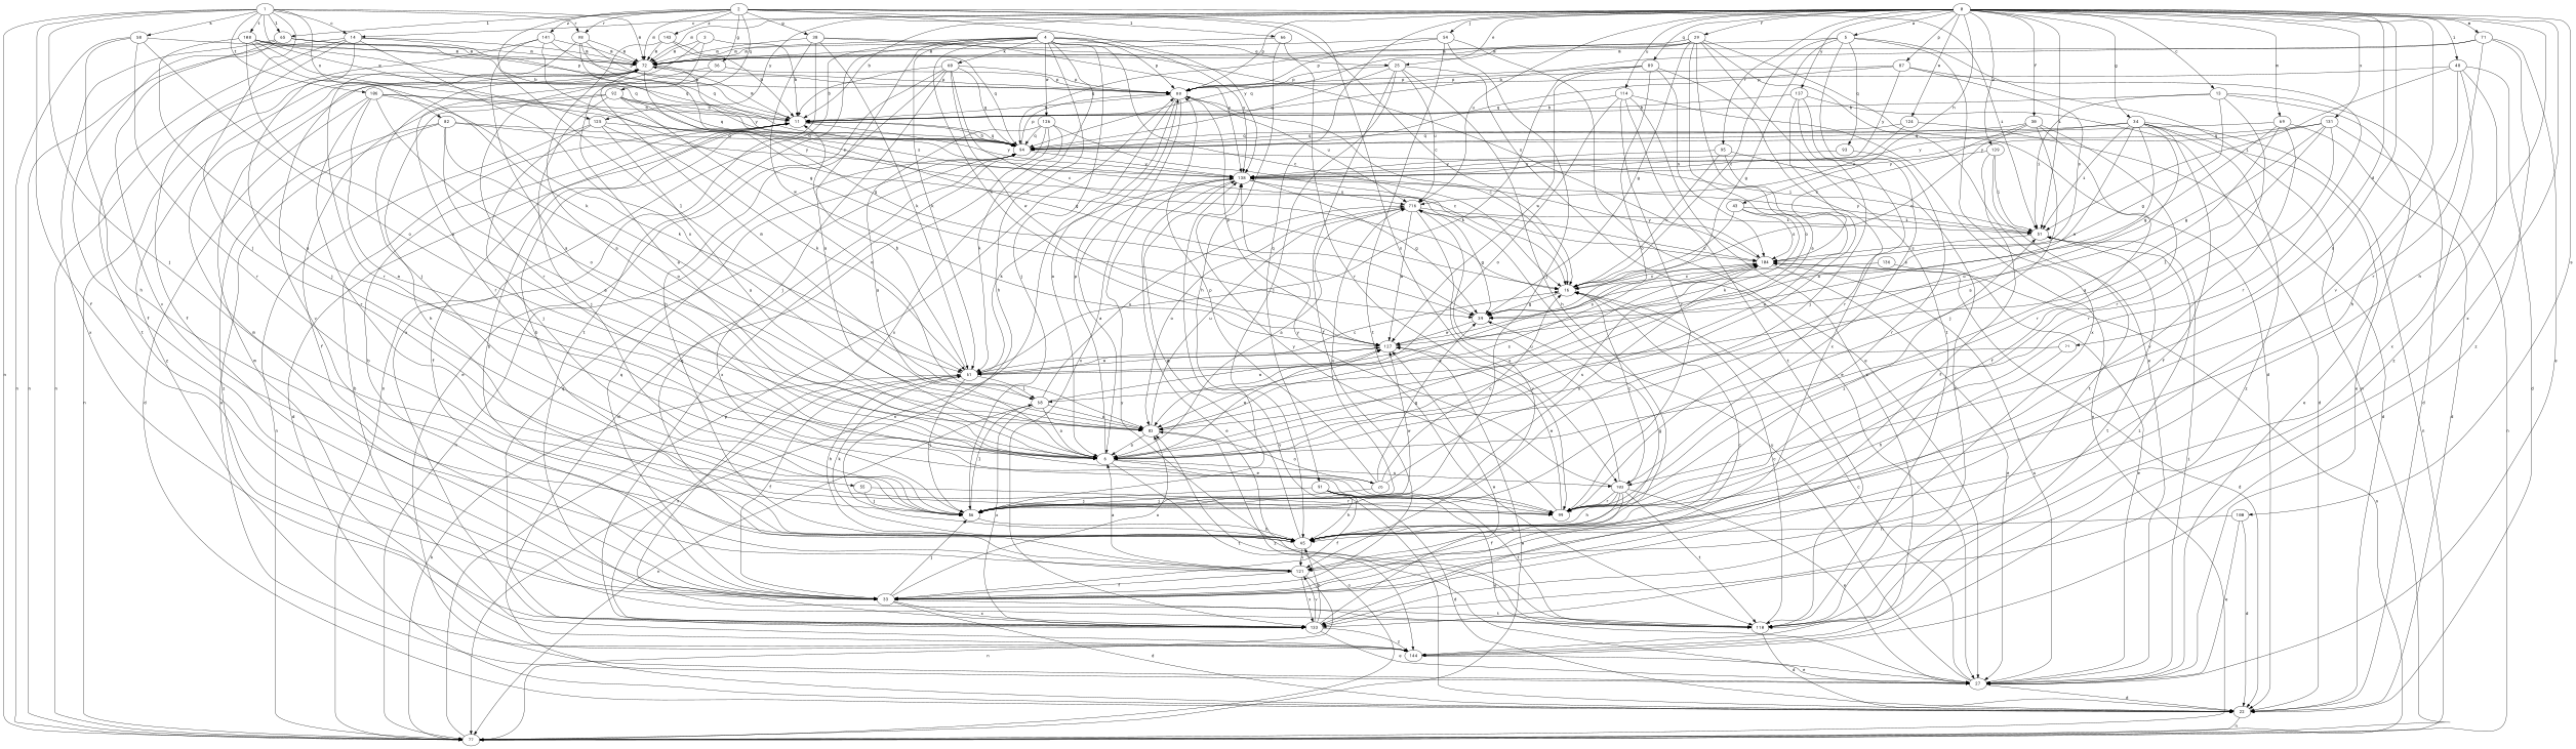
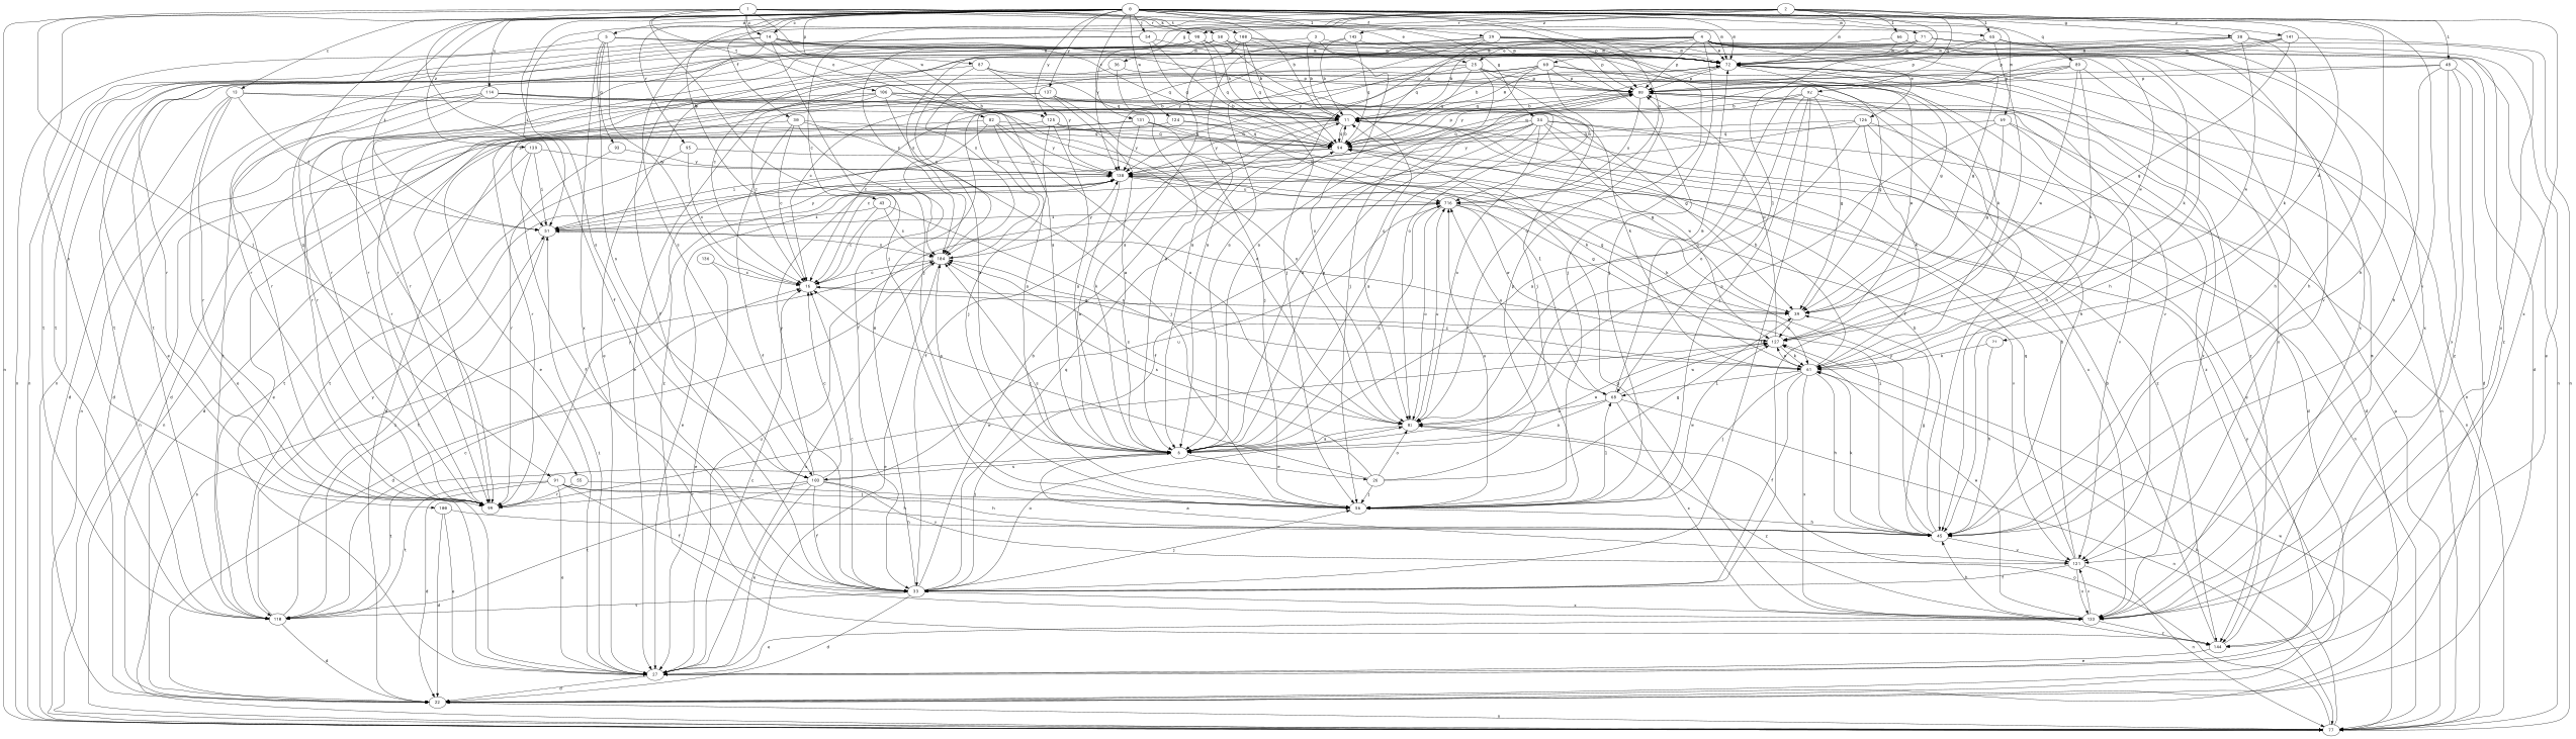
  strict digraph {
    fontname="Roboto Mono"
    node [fontname="Roboto Mono"]
    edge [fontname="Roboto Mono"]
    0
    5
    11
    13
    14
    21
    25
    29
    30
    34
    43
    45
    48
    51
    54
    69
    71
    72
    87
    88
    89
    91
    95
    100
    103
    114
    n27 [label=716]
    121
    124
    125
    131
    133
    137
    139
    77
    16
    39
    93
    33
    138
    22
    94
    99
    27
    56
    6
    110
    83
    61
    104
    127
    144
    n53 [label=68]
    1
    55
    58
    65
    82
    98
    106
    108
    2
    36
    38
    66
    92
    141
    143
    3
    4
    60
    126
    26
    136
    0 -> 5 [label=a]
    0 -> 11 [label=b]
    0 -> 13 [label=c]
    0 -> 14 [label=c]
    0 -> 21 [label=d]
    0 -> 25 [label=e]
    0 -> 29 [label=f]
    0 -> 30 [label=f]
    0 -> 34 [label=g]
    0 -> 43 [label=h]
    0 -> 45 [label=h]
    0 -> 48 [label=i]
    0 -> 51 [label=i]
    0 -> 54 [label=j]
    0 -> 69 [label=m]
    0 -> 71 [label=m]
    0 -> 72 [label=m]
    0 -> 87 [label=p]
    0 -> 88 [label=p]
    0 -> 89 [label=q]
    0 -> 91 [label=q]
    0 -> 95 [label=r]
    0 -> 100 [label=s]
    0 -> 103 [label=s]
    0 -> 114 [label=u]
    0 -> n27 [label=u]
    0 -> 121 [label=v]
    0 -> 124 [label=w]
    0 -> 125 [label=y]
    0 -> 131 [label=x]
    0 -> 133 [label=x]
    0 -> 137 [label=y]
    0 -> 139 [label=z]
    5 -> 72 [label=m]
    5 -> 103 [label=s]
    5 -> 133 [label=x]
    5 -> 77 [label=n]
    5 -> 16 [label=c]
    5 -> 39 [label=g]
    5 -> 93 [label=q]
    11 -> 72 [label=m]
    11 -> 33 [label=f]
    11 -> 138 [label=y]
    11 -> 22 [label=d]
    11 -> 94 [label=q]
    13 -> 11 [label=b]
    13 -> 51 [label=i]
    13 -> 39 [label=g]
    13 -> 22 [label=d]
    13 -> 99 [label=r]
    13 -> 27 [label=e]
    14 -> 72 [label=m]
    14 -> 77 [label=n]
    14 -> 33 [label=f]
    14 -> 94 [label=q]
    14 -> 56 [label=j]
-   95 -> 6 [label=a]
+   14 -> 6 [label=a]
    14 -> 110 [label=t]
    14 -> 83 [label=o]
    21 -> 45 [label=h]
    21 -> 61 [label=k]
    25 -> 45 [label=h]
    25 -> 88 [label=p]
    25 -> n27 [label=u]
    25 -> 33 [label=f]
    25 -> 94 [label=q]
    25 -> 27 [label=e]
    25 -> 56 [label=j]
    29 -> 72 [label=m]
    29 -> 88 [label=p]
    29 -> 39 [label=g]
    29 -> 22 [label=d]
    29 -> 94 [label=q]
    29 -> 27 [label=e]
    29 -> 6 [label=a]
    29 -> 110 [label=t]
    29 -> 83 [label=o]
    30 -> 16 [label=c]
    30 -> 33 [label=f]
    30 -> 94 [label=q]
    30 -> 99 [label=r]
    30 -> 56 [label=j]
    30 -> 104 [label=s]
    34 -> 51 [label=i]
    34 -> 77 [label=n]
    34 -> 33 [label=f]
    34 -> 138 [label=y]
    34 -> 94 [label=q]
    34 -> 27 [label=e]
    34 -> 6 [label=a]
    34 -> 83 [label=o]
    34 -> 127 [label=w]
    34 -> 144 [label=z]
    43 -> 51 [label=i]
    43 -> 16 [label=c]
    43 -> 61 [label=k]
    43 -> 104 [label=s]
    45 -> 11 [label=b]
    45 -> 51 [label=i]
    45 -> 121 [label=v]
    45 -> 39 [label=g]
    45 -> 138 [label=y]
    45 -> 61 [label=k]
    48 -> 45 [label=h]
    48 -> 51 [label=i]
    48 -> 88 [label=p]
    48 -> 133 [label=x]
    48 -> 22 [label=d]
    48 -> 144 [label=z]
    51 -> 138 [label=y]
    51 -> 110 [label=t]
    51 -> 104 [label=s]
    54 -> 72 [label=m]
    54 -> 94 [label=q]
    54 -> 27 [label=e]
    54 -> 56 [label=j]
    54 -> 110 [label=t]
    69 -> 121 [label=v]
    69 -> 39 [label=g]
    69 -> 22 [label=d]
    69 -> 94 [label=q]
    69 -> 6 [label=a]
    71 -> 11 [label=b]
    71 -> 72 [label=m]
    71 -> 99 [label=r]
    71 -> 27 [label=e]
    71 -> 144 [label=z]
    72 -> 88 [label=p]
    72 -> 121 [label=v]
    72 -> 77 [label=n]
    72 -> 39 [label=g]
    72 -> 138 [label=y]
    72 -> 144 [label=z]
    87 -> 88 [label=p]
    87 -> 138 [label=y]
    87 -> 94 [label=q]
    87 -> 99 [label=r]
    87 -> 104 [label=s]
    88 -> 11 [label=b]
    88 -> n27 [label=u]
    88 -> 133 [label=x]
    88 -> 77 [label=n]
    88 -> 16 [label=c]
    88 -> 6 [label=a]
    89 -> 88 [label=p]
    89 -> 133 [label=x]
    89 -> 83 [label=o]
    89 -> 61 [label=k]
    89 -> 104 [label=s]
    89 -> 127 [label=w]
    91 -> 45 [label=h]
    91 -> 33 [label=f]
    91 -> 22 [label=d]
    91 -> 27 [label=e]
    91 -> 56 [label=j]
    91 -> 110 [label=t]
    95 -> 16 [label=c]
-   95 -> 138 [label=y]
+   95 -> 138 [label=n]
    95 -> 110 [label=t]
    100 -> 45 [label=h]
    100 -> 22 [label=d]
    100 -> 27 [label=e]
    103 -> 45 [label=h]
    103 -> n27 [label=u]
    103 -> 121 [label=v]
    103 -> 16 [label=c]
    103 -> 33 [label=f]
    103 -> 138 [label=y]
    103 -> 99 [label=r]
    103 -> 27 [label=e]
    103 -> 110 [label=t]
    114 -> 11 [label=b]
    114 -> 77 [label=n]
    114 -> 99 [label=r]
    114 -> 110 [label=t]
    114 -> 83 [label=o]
    114 -> 144 [label=z]
    n27 -> 51 [label=i]
    n27 -> 121 [label=v]
    n27 -> 39 [label=g]
    n27 -> 6 [label=a]
    n27 -> 83 [label=o]
    n27 -> 127 [label=w]
    121 -> 11 [label=b]
    121 -> 133 [label=x]
    121 -> 77 [label=n]
    121 -> 33 [label=f]
    121 -> 94 [label=q]
    121 -> 6 [label=a]
    124 -> n27 [label=u]
    124 -> 22 [label=d]
    124 -> 94 [label=q]
    125 -> 77 [label=n]
    125 -> 94 [label=q]
    125 -> 56 [label=j]
    125 -> 6 [label=a]
    125 -> 61 [label=k]
    131 -> 77 [label=n]
    131 -> 39 [label=g]
    131 -> 138 [label=y]
    131 -> 94 [label=q]
    131 -> 99 [label=r]
    131 -> n53 [label=l]
    133 -> 45 [label=h]
    133 -> 121 [label=v]
    133 -> 94 [label=q]
    133 -> 27 [label=e]
    133 -> 127 [label=w]
    133 -> 144 [label=z]
    137 -> 11 [label=b]
    137 -> 22 [label=d]
    137 -> 99 [label=r]
    137 -> 56 [label=j]
    137 -> 6 [label=a]
    139 -> 51 [label=i]
    139 -> 33 [label=f]
    139 -> 138 [label=y]
    139 -> 110 [label=t]
    77 -> 88 [label=p]
    77 -> 83 [label=o]
    77 -> 61 [label=k]
    77 -> 104 [label=s]
    77 -> 127 [label=w]
    16 -> 39 [label=g]
    39 -> 127 [label=w]
    93 -> 138 [label=y]
    93 -> 99 [label=r]
    33 -> 11 [label=b]
    33 -> 72 [label=m]
    33 -> 133 [label=x]
    33 -> 16 [label=c]
    33 -> 22 [label=d]
    33 -> 94 [label=q]
    33 -> 56 [label=j]
    33 -> 110 [label=t]
    33 -> 83 [label=o]
    138 -> n27 [label=u]
    138 -> 39 [label=g]
    138 -> 27 [label=e]
    138 -> 6 [label=a]
    138 -> 61 [label=k]
    22 -> 77 [label=n]
    22 -> 138 [label=y]
    94 -> 11 [label=b]
    94 -> 51 [label=i]
    94 -> 88 [label=p]
    94 -> 77 [label=n]
    94 -> 138 [label=y]
    99 -> 138 [label=y]
    99 -> 127 [label=w]
    27 -> 51 [label=i]
    27 -> n27 [label=u]
    27 -> 16 [label=c]
    27 -> 22 [label=d]
    27 -> 104 [label=s]
    56 -> 45 [label=h]
    56 -> n27 [label=u]
    56 -> 104 [label=s]
    56 -> 127 [label=w]
    56 -> n53 [label=l]
    6 -> 88 [label=p]
    6 -> 103 [label=s]
    6 -> 110 [label=t]
    6 -> 104 [label=s]
    6 -> 127 [label=w]
    6 -> 26 [label=e]
    110 -> 51 [label=i]
    110 -> 16 [label=c]
    110 -> 138 [label=y]
    110 -> 22 [label=d]
    83 -> n27 [label=u]
    83 -> 6 [label=a]
    83 -> 104 [label=s]
    83 -> 144 [label=z]
    61 -> 11 [label=b]
    61 -> 45 [label=h]
    61 -> 133 [label=x]
    61 -> 16 [label=c]
    61 -> 33 [label=f]
    61 -> 56 [label=j]
    61 -> 127 [label=w]
    61 -> n53 [label=l]
    104 -> 16 [label=c]
    104 -> 138 [label=y]
    104 -> 22 [label=d]
    104 -> 27 [label=e]
    127 -> 88 [label=p]
    127 -> 61 [label=k]
    127 -> 104 [label=s]
    144 -> 11 [label=b]
    144 -> 72 [label=m]
    144 -> 27 [label=e]
    n53 -> 72 [label=m]
    n53 -> n27 [label=u]
    n53 -> 133 [label=x]
    n53 -> 77 [label=n]
    n53 -> 6 [label=a]
    n53 -> 83 [label=o]
    n53 -> 127 [label=w]
    1 -> 14 [label=c]
    1 -> 72 [label=m]
    1 -> 125 [label=w]
    1 -> 77 [label=n]
    1 -> 33 [label=f]
    1 -> 56 [label=j]
    1 -> 55 [label=j]
    1 -> 58 [label=k]
    1 -> 65 [label=l]
    1 -> 82 [label=o]
    1 -> 98 [label=r]
    1 -> 106 [label=t]
    1 -> 108 [label=t]
    55 -> 99 [label=r]
    55 -> 56 [label=j]
    58 -> 45 [label=h]
    58 -> 72 [label=m]
    58 -> 77 [label=n]
    58 -> 99 [label=r]
    58 -> 83 [label=o]
    65 -> 72 [label=m]
    65 -> 88 [label=p]
    65 -> 121 [label=v]
    65 -> 133 [label=x]
    65 -> 33 [label=f]
    82 -> 138 [label=y]
    82 -> 94 [label=q]
    82 -> 27 [label=e]
    82 -> 6 [label=a]
    82 -> 83 [label=o]
    82 -> 144 [label=z]
    98 -> 11 [label=b]
    98 -> 72 [label=m]
    98 -> 94 [label=q]
    98 -> 99 [label=r]
    98 -> 104 [label=s]
    106 -> 11 [label=b]
    106 -> 16 [label=c]
    106 -> 22 [label=d]
    106 -> 99 [label=r]
    106 -> 6 [label=a]
    106 -> 83 [label=o]
    106 -> 61 [label=k]
    108 -> 11 [label=b]
    108 -> 72 [label=m]
    108 -> 94 [label=q]
    108 -> 6 [label=a]
    108 -> 83 [label=o]
    108 -> 61 [label=k]
    108 -> 104 [label=s]
    2 -> 51 [label=i]
    2 -> 72 [label=m]
    2 -> 103 [label=s]
    2 -> 16 [label=c]
    2 -> 138 [label=y]
    2 -> n53 [label=l]
    2 -> 65 [label=l]
    2 -> 98 [label=r]
    2 -> 36 [label=g]
    2 -> 38 [label=g]
    2 -> 66 [label=l]
    2 -> 92 [label=q]
    2 -> 141 [label=z]
    2 -> 143 [label=z]
    36 -> 88 [label=p]
    36 -> 99 [label=r]
    36 -> 6 [label=a]
    38 -> 72 [label=m]
    38 -> 133 [label=x]
    38 -> 138 [label=y]
    38 -> 61 [label=k]
    38 -> 104 [label=s]
    38 -> 127 [label=w]
    66 -> 45 [label=h]
    66 -> 72 [label=m]
    66 -> 99 [label=r]
    92 -> 11 [label=b]
    92 -> 45 [label=h]
    92 -> 39 [label=g]
    92 -> 33 [label=f]
    92 -> 94 [label=q]
    92 -> 56 [label=j]
    92 -> 83 [label=o]
    141 -> 72 [label=m]
    141 -> 88 [label=p]
    141 -> 77 [label=n]
    141 -> 39 [label=g]
    141 -> 6 [label=a]
    143 -> 11 [label=b]
    143 -> 72 [label=m]
    143 -> 94 [label=q]
    143 -> 6 [label=a]
    3 -> 11 [label=b]
    3 -> 72 [label=m]
    3 -> 99 [label=r]
    3 -> 56 [label=j]
    4 -> 25 [label=e]
    4 -> 45 [label=h]
    4 -> 72 [label=m]
    4 -> 88 [label=p]
    4 -> 133 [label=x]
    4 -> 77 [label=n]
    4 -> 16 [label=c]
    4 -> 138 [label=y]
    4 -> 56 [label=j]
    4 -> 6 [label=a]
    4 -> 110 [label=t]
    4 -> 61 [label=k]
    4 -> 127 [label=w]
    4 -> 60 [label=k]
    4 -> 126 [label=w]
    60 -> 11 [label=b]
    60 -> 45 [label=h]
    60 -> 88 [label=p]
    60 -> 16 [label=c]
    60 -> 94 [label=q]
    60 -> 27 [label=e]
    60 -> 56 [label=j]
    60 -> 127 [label=w]
    126 -> 133 [label=x]
    126 -> 16 [label=c]
    126 -> 22 [label=d]
    126 -> 94 [label=q]
    126 -> 6 [label=a]
    126 -> 61 [label=k]
    26 -> 88 [label=p]
    26 -> 16 [label=c]
    26 -> 39 [label=g]
    26 -> 56 [label=j]
    26 -> 83 [label=o]
    26 -> 104 [label=s]
    136 -> 16 [label=c]
    136 -> 27 [label=e]
  }
